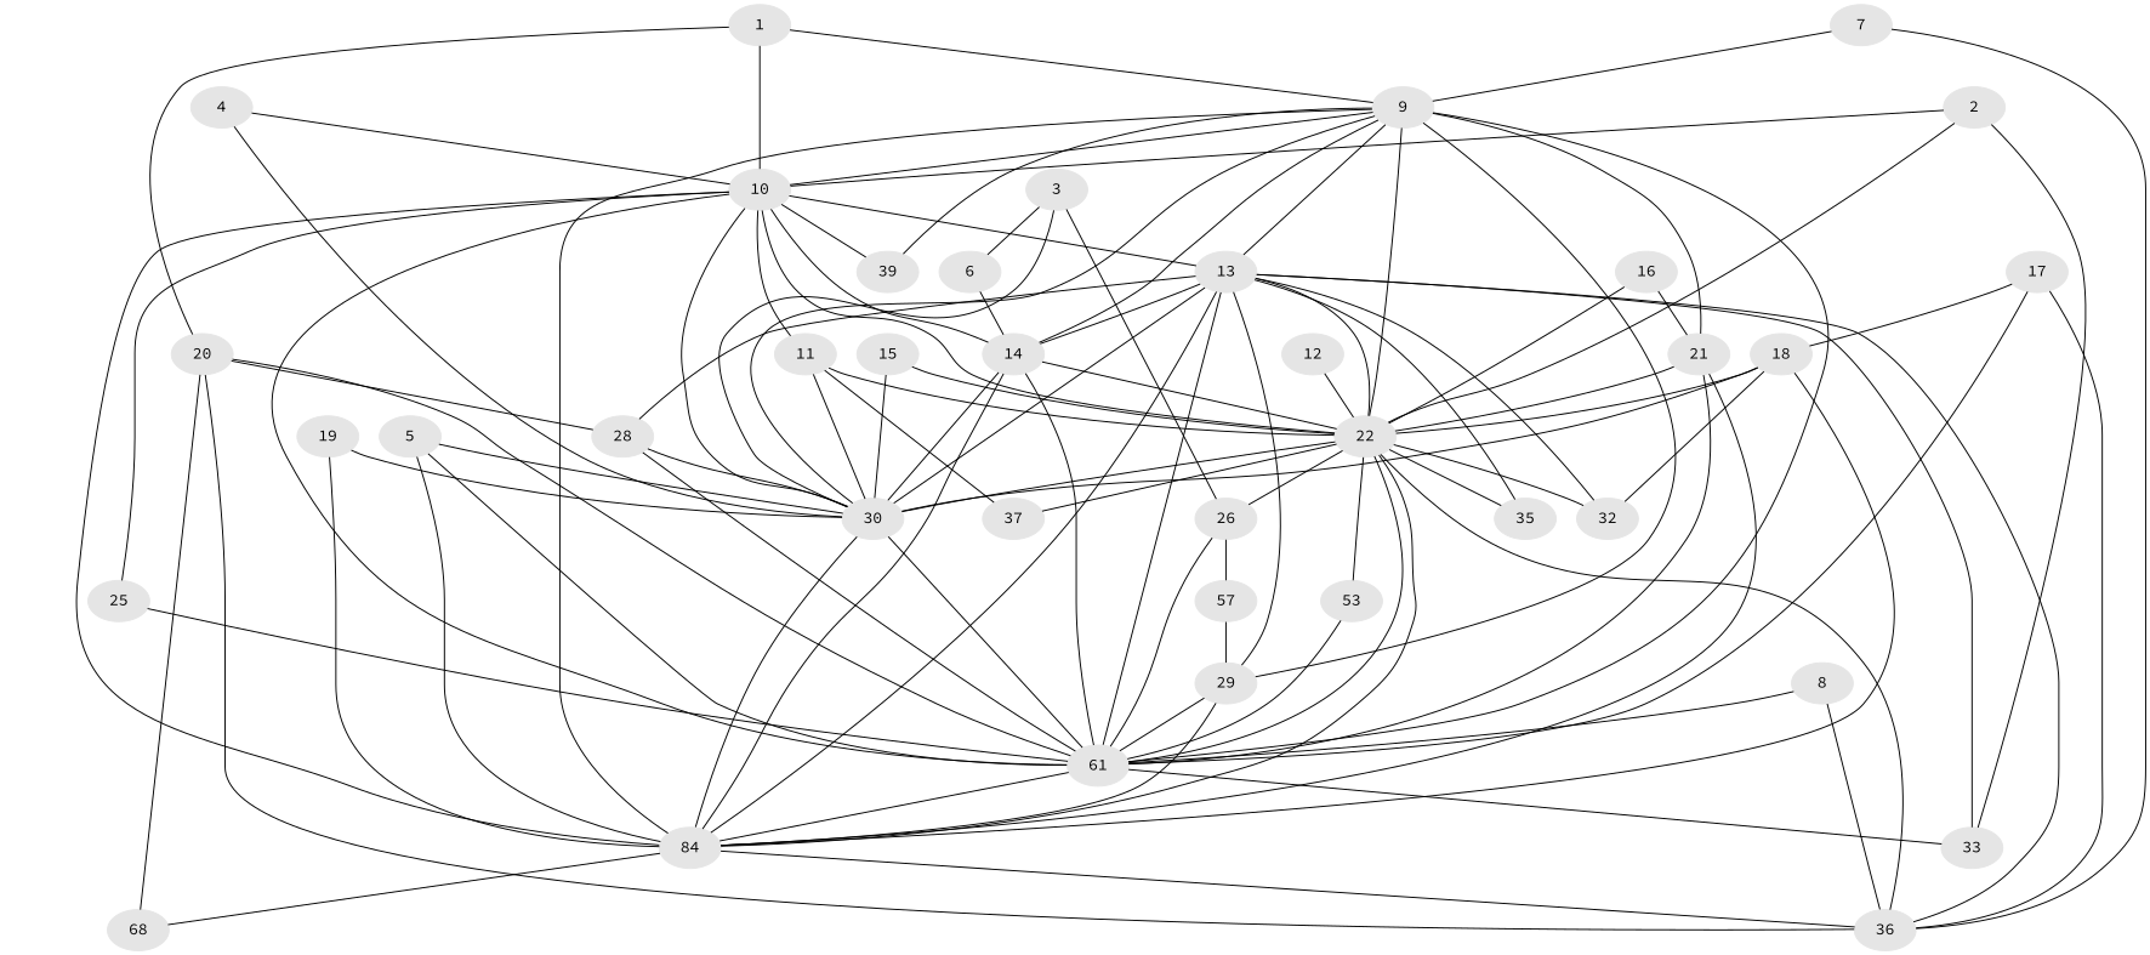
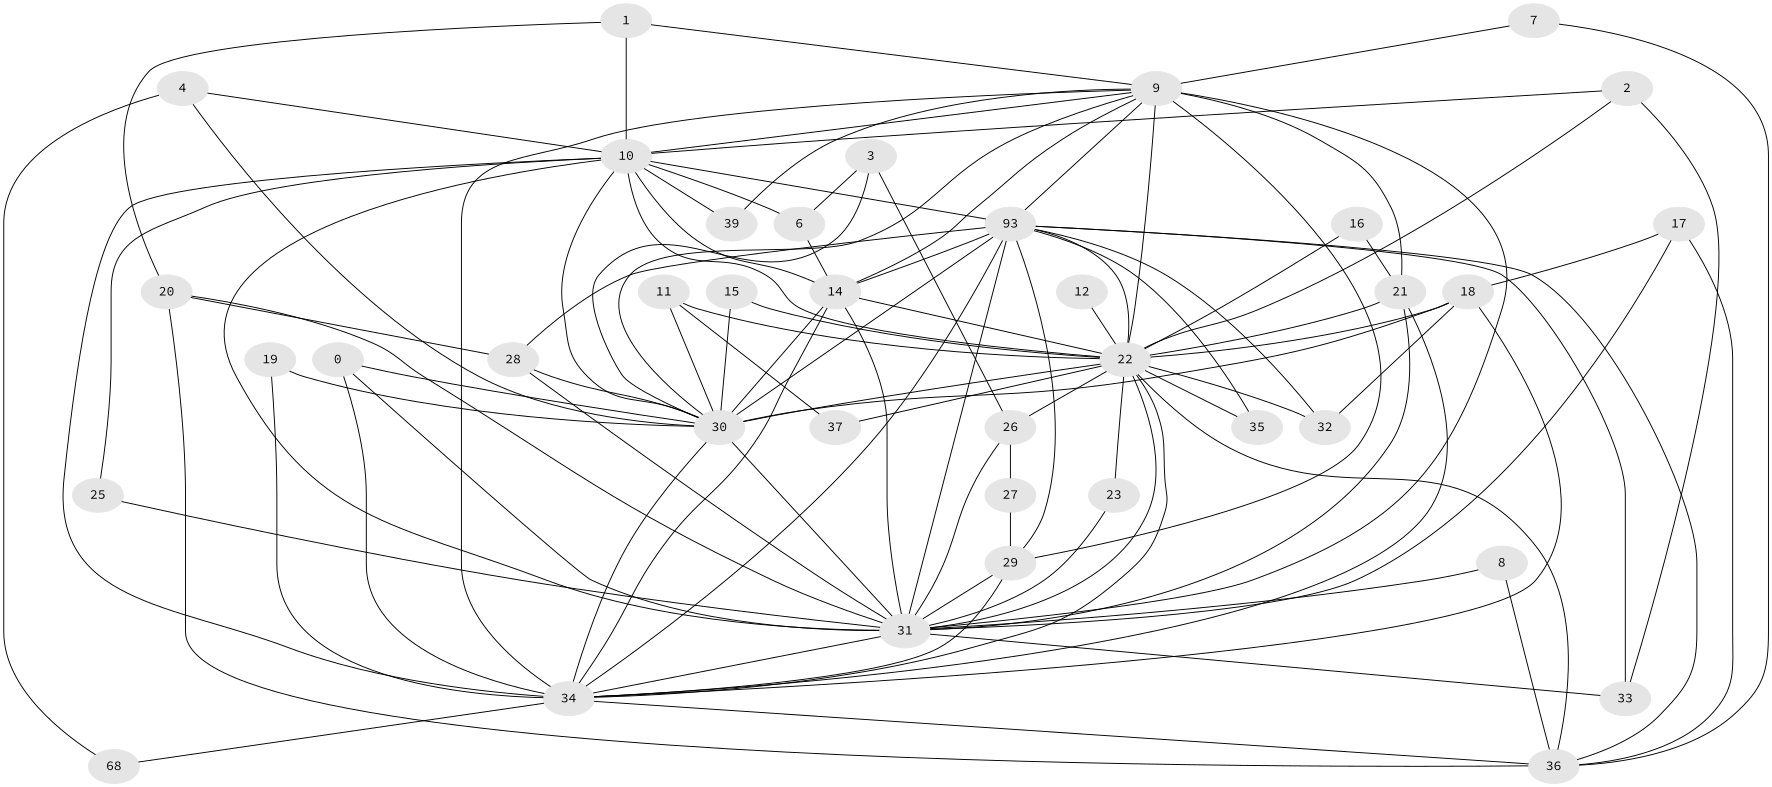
  graph {
    fontname="Source Code Pro"
    node [color=gray90 fontname="Source Code Pro" style=filled]
    edge [fontname="Source Code Pro" weight=1.0]
    1
    9
    10
    20
    22
    30
-   31 [label=61]
-   34 [label=84]
+   31
+   34
    14
-   13
+   13 [label=93]
    21
    29
    39
    11
    25
    36
    28
    n18 [label=68]
    2
    33
    26
    32
    37
    35
-   23 [label=53]
+   23
    3
    6
-   27 [label=57]
+   27
    4
-   5
+   5 [label=0]
    7
    8
    12
    15
    16
    17
    18
    19
    1 -- 9
    1 -- 10
    1 -- 20
    9 -- 10
    9 -- 22
    9 -- 30 [weight=2.0]
    9 -- 31 [weight=4.0]
    9 -- 34
    9 -- 14
    9 -- 13
    9 -- 21
    9 -- 29
    9 -- 39
    10 -- 22
    10 -- 30 [weight=2.0]
    10 -- 31 [weight=2.0]
    10 -- 34
    10 -- 14 [weight=2.0]
    10 -- 13
    10 -- 39
-   10 -- 11
+   10 -- 6
    10 -- 25
    20 -- 31
    20 -- 36
    20 -- 28
-   20 -- n18
+   4 -- n18
    22 -- 30 [weight=3.0]
    22 -- 31 [weight=2.0]
    22 -- 34
    22 -- 36
    22 -- 26
    22 -- 32
    22 -- 37
    22 -- 35
    22 -- 23
    30 -- 31 [weight=4.0]
    30 -- 34 [weight=4.0]
    31 -- 34 [weight=2.0]
    31 -- 33
    34 -- 36
    34 -- n18
    14 -- 22
    14 -- 30 [weight=2.0]
    14 -- 31 [weight=3.0]
    14 -- 34
    13 -- 22 [weight=2.0]
    13 -- 30 [weight=3.0]
    13 -- 31 [weight=2.0]
    13 -- 34
    13 -- 14
    13 -- 29
    13 -- 36
    13 -- 28
    13 -- 33
    13 -- 32
    13 -- 35
    21 -- 22
    21 -- 31
    21 -- 34
    29 -- 31
    29 -- 34
    11 -- 22
    11 -- 30 [weight=2.0]
    11 -- 37
    25 -- 31
    28 -- 30
    28 -- 31
    2 -- 10
    2 -- 22
    2 -- 33
    26 -- 31
    26 -- 27
    23 -- 31
    3 -- 30
    3 -- 26 [weight=3.0]
    3 -- 6
    6 -- 14
    27 -- 29
    4 -- 10
    4 -- 30
    5 -- 30
    5 -- 31
    5 -- 34
    7 -- 9
    7 -- 36
    8 -- 31
    8 -- 36
    12 -- 22
    15 -- 22
    15 -- 30
    16 -- 22 [weight=2.0]
    16 -- 21
    17 -- 31
    17 -- 36
    17 -- 18
    18 -- 22
    18 -- 30
    18 -- 34
    18 -- 32
    19 -- 30
    19 -- 34
  }
